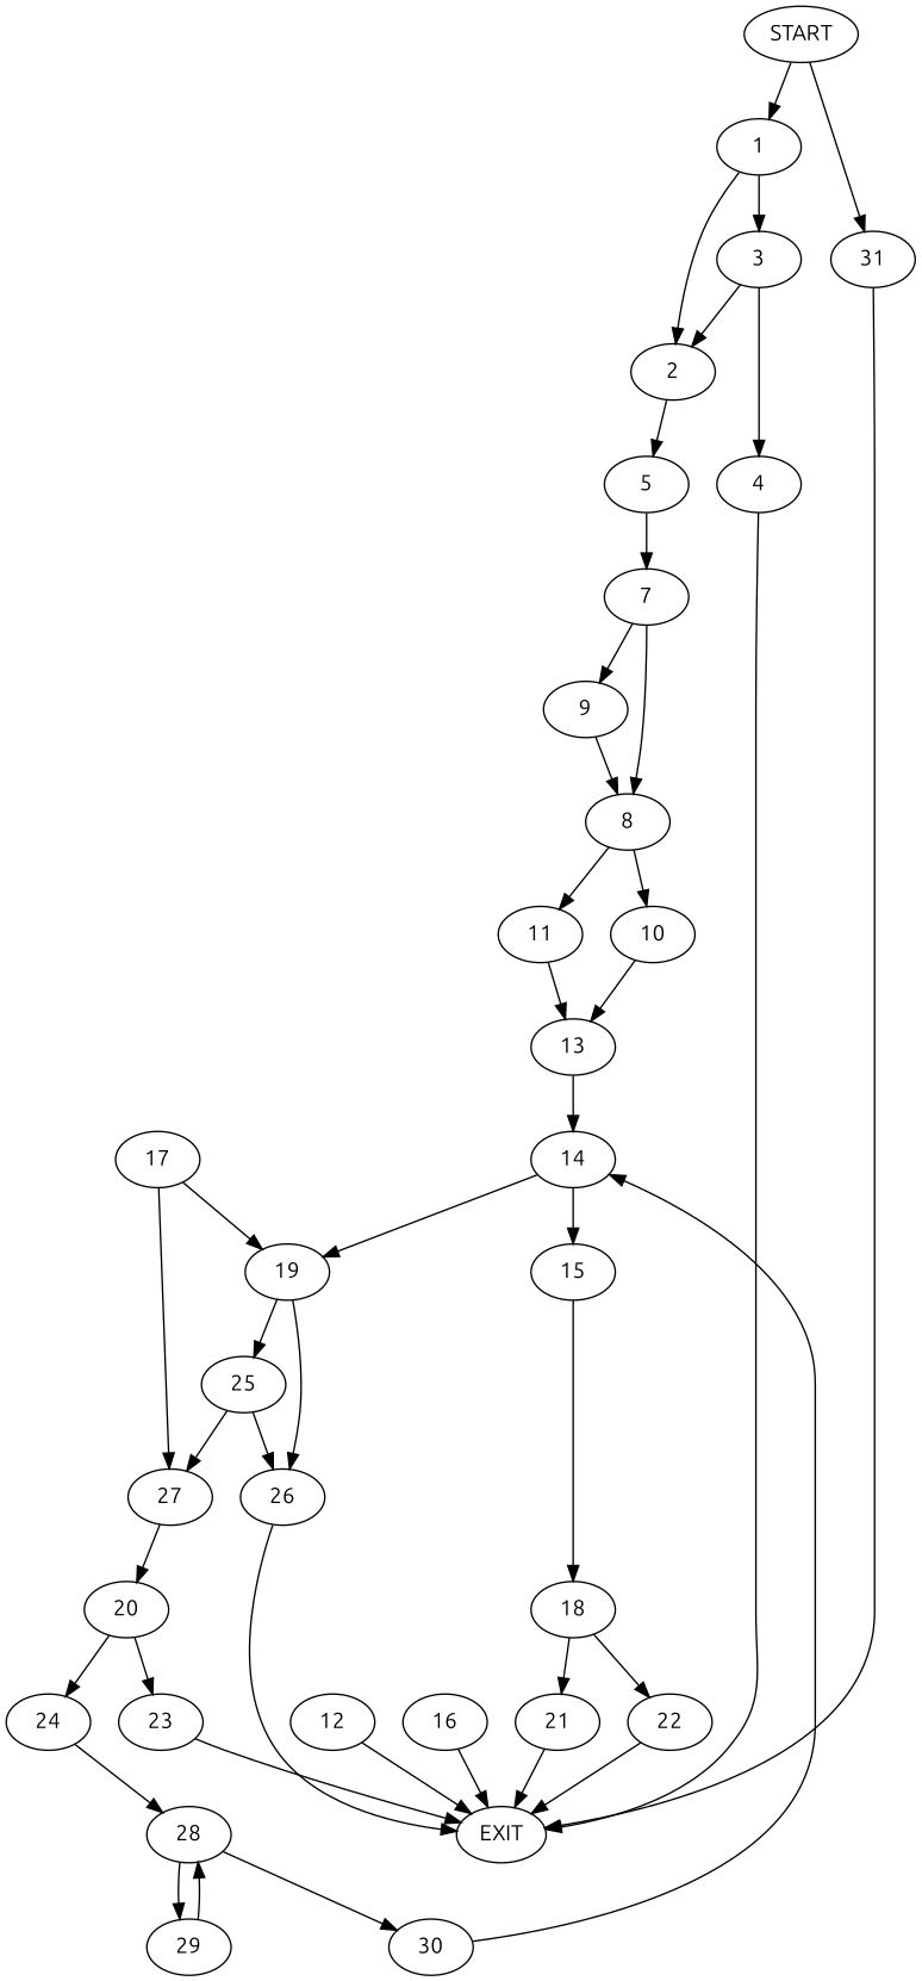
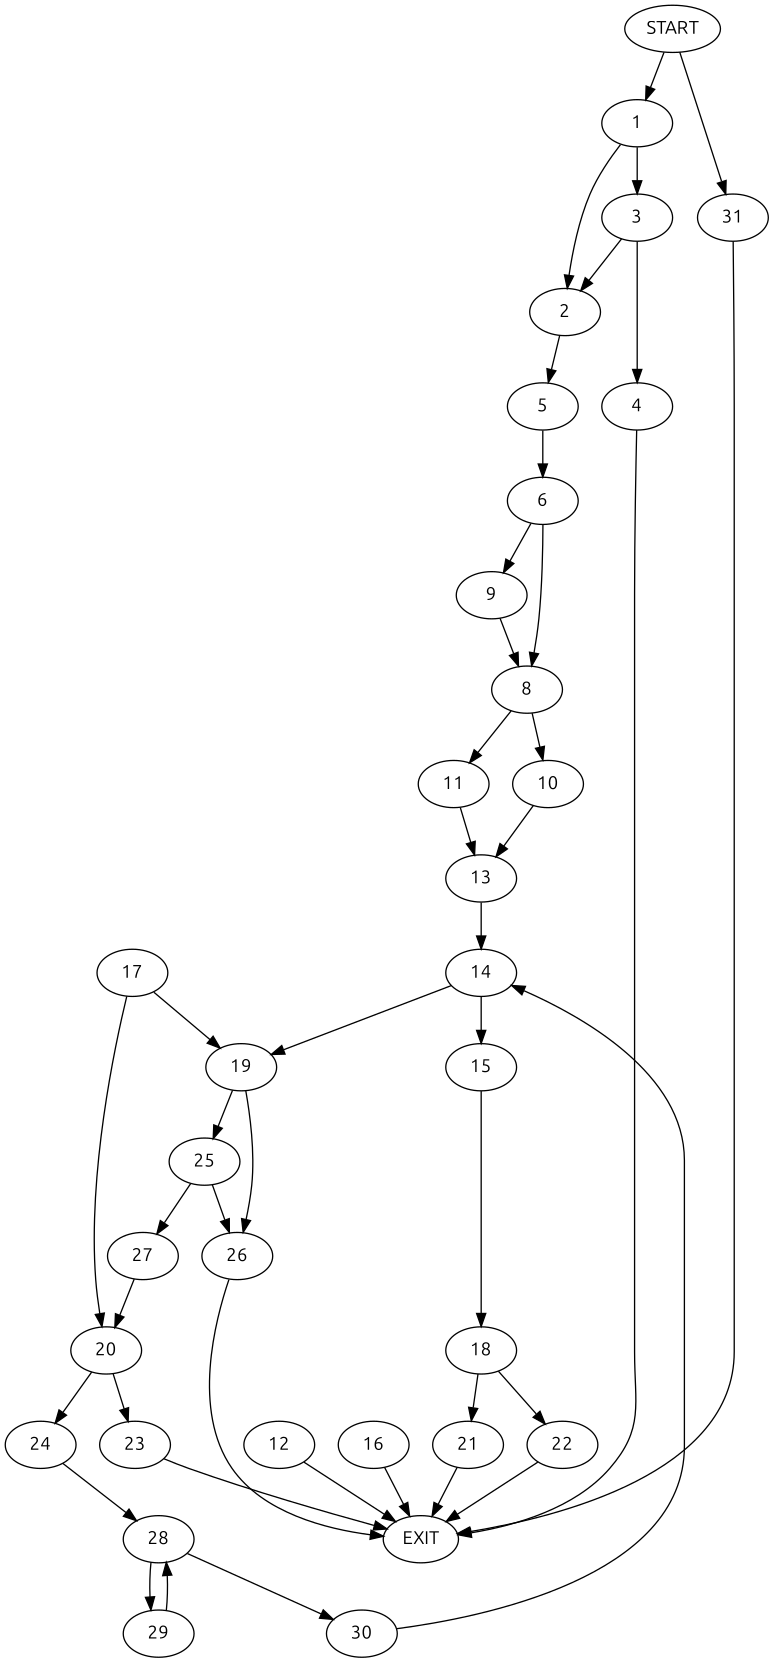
  digraph {
    fontname=Ubuntu
    node [fontname=Ubuntu]
    edge [fontname=Ubuntu]
    n1 [label=START]
    1
    31
    2
    3
    n6 [label=EXIT]
    5
    4
-   7
+   7 [label=6]
    8
    9
    10
    11
    13
    12
    14
    15
    19
    18
    16
    17
    20
    21
    22
    25
    26
    23
    24
    27
    28
    29
    30
    n1 -> 1
    n1 -> 31
    1 -> 2
    1 -> 3
    31 -> n6
    2 -> 5
    3 -> 2
    3 -> 4
    5 -> 7
    4 -> n6
    7 -> 8
    7 -> 9
    8 -> 10
    8 -> 11
    9 -> 8
    10 -> 13
    11 -> 13
    13 -> 14
    12 -> n6
    14 -> 15
    14 -> 19
    15 -> 18
    19 -> 25
    19 -> 26
    18 -> 21
    18 -> 22
    16 -> n6
    17 -> 19
-   17 -> 27
+   17 -> 20
    20 -> 23
    20 -> 24
    21 -> n6
    22 -> n6
    25 -> 26
    25 -> 27
    26 -> n6
    23 -> n6
    24 -> 28
    27 -> 20
    28 -> 29
    28 -> 30
    29 -> 28
    30 -> 14
  }
